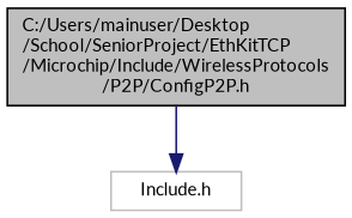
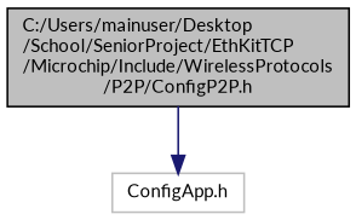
  digraph {
    fontname=Lato
    node [fontname=Lato fontsize=10 shape=record style=filled]
    n1 [color=black fillcolor=grey75 fontcolor=black height=0.2 label="C:/Users/mainuser/Desktop\l/School/SeniorProject/EthKitTCP\l/Microchip/Include/WirelessProtocols\l/P2P/ConfigP2P.h" width=0.4]
-   n2 [color=grey75 fillcolor=white height=0.2 label="Include.h" width=0.4]
+   n2 [color=grey75 fillcolor=white height=0.2 label="ConfigApp.h" width=0.4]
    n1 -> n2 [color=midnightblue fontname=Lato fontsize=10 labelfontname=Helvetica labelfontsize=10 style=solid]
  }
